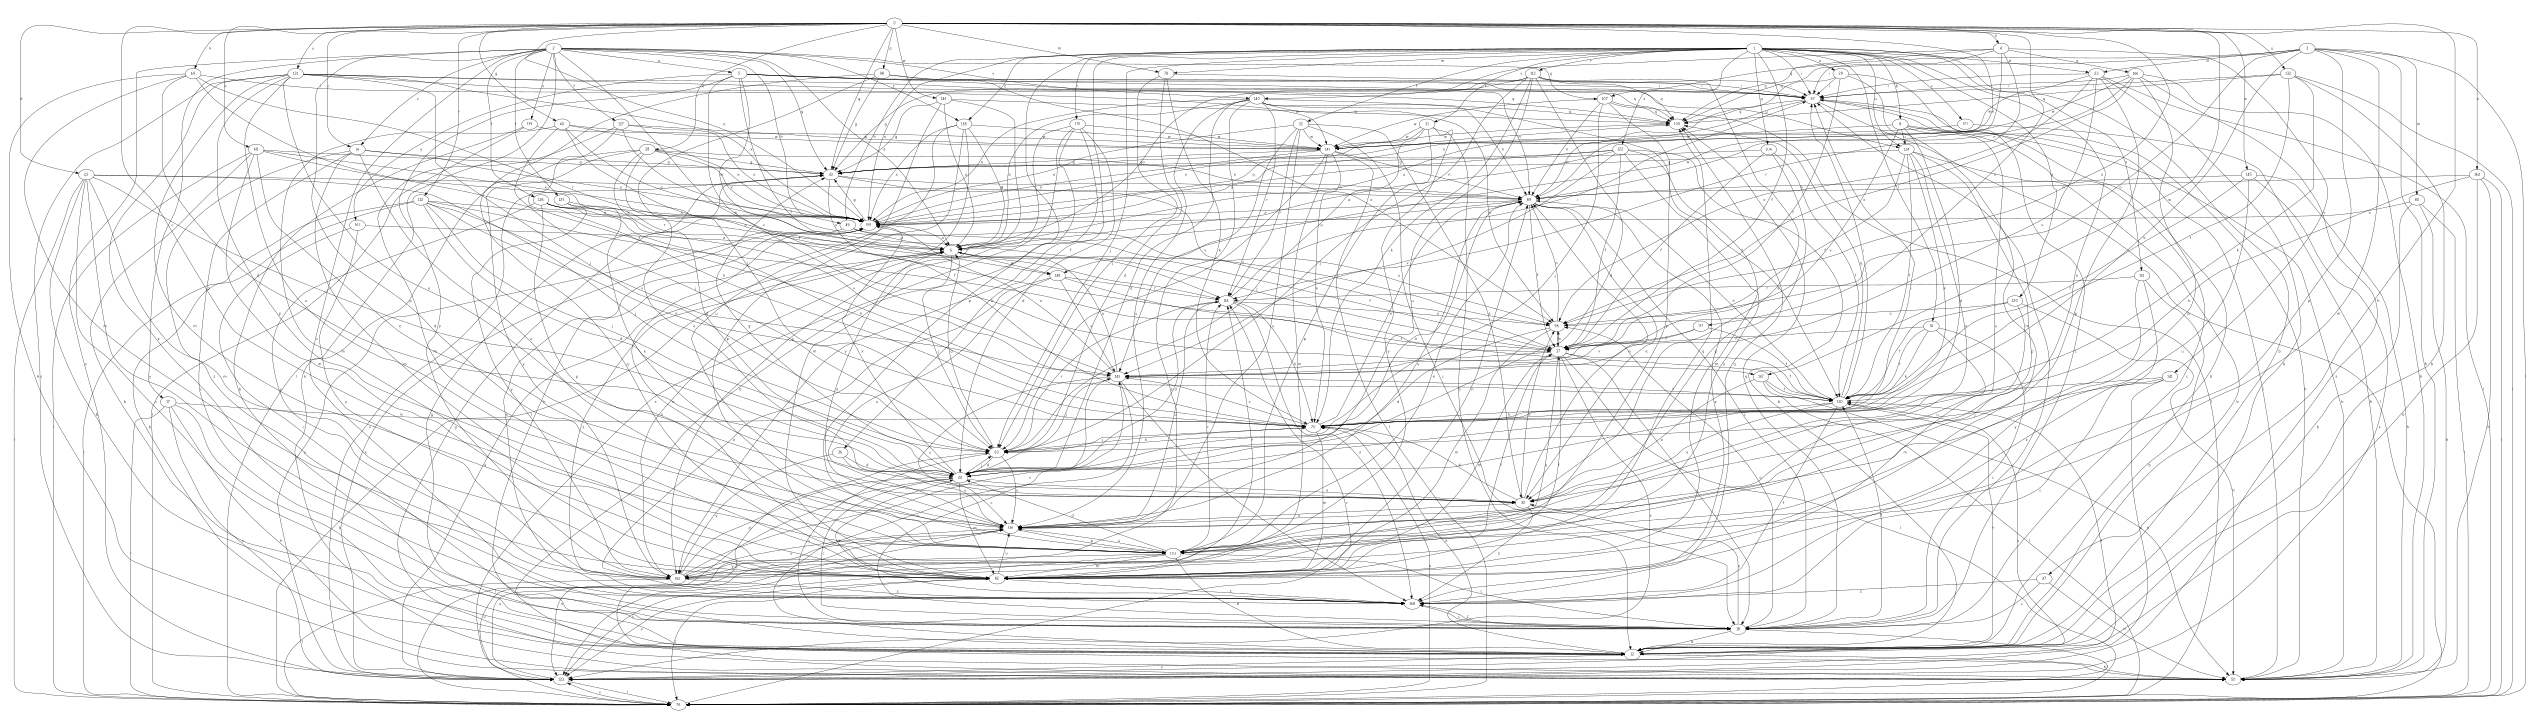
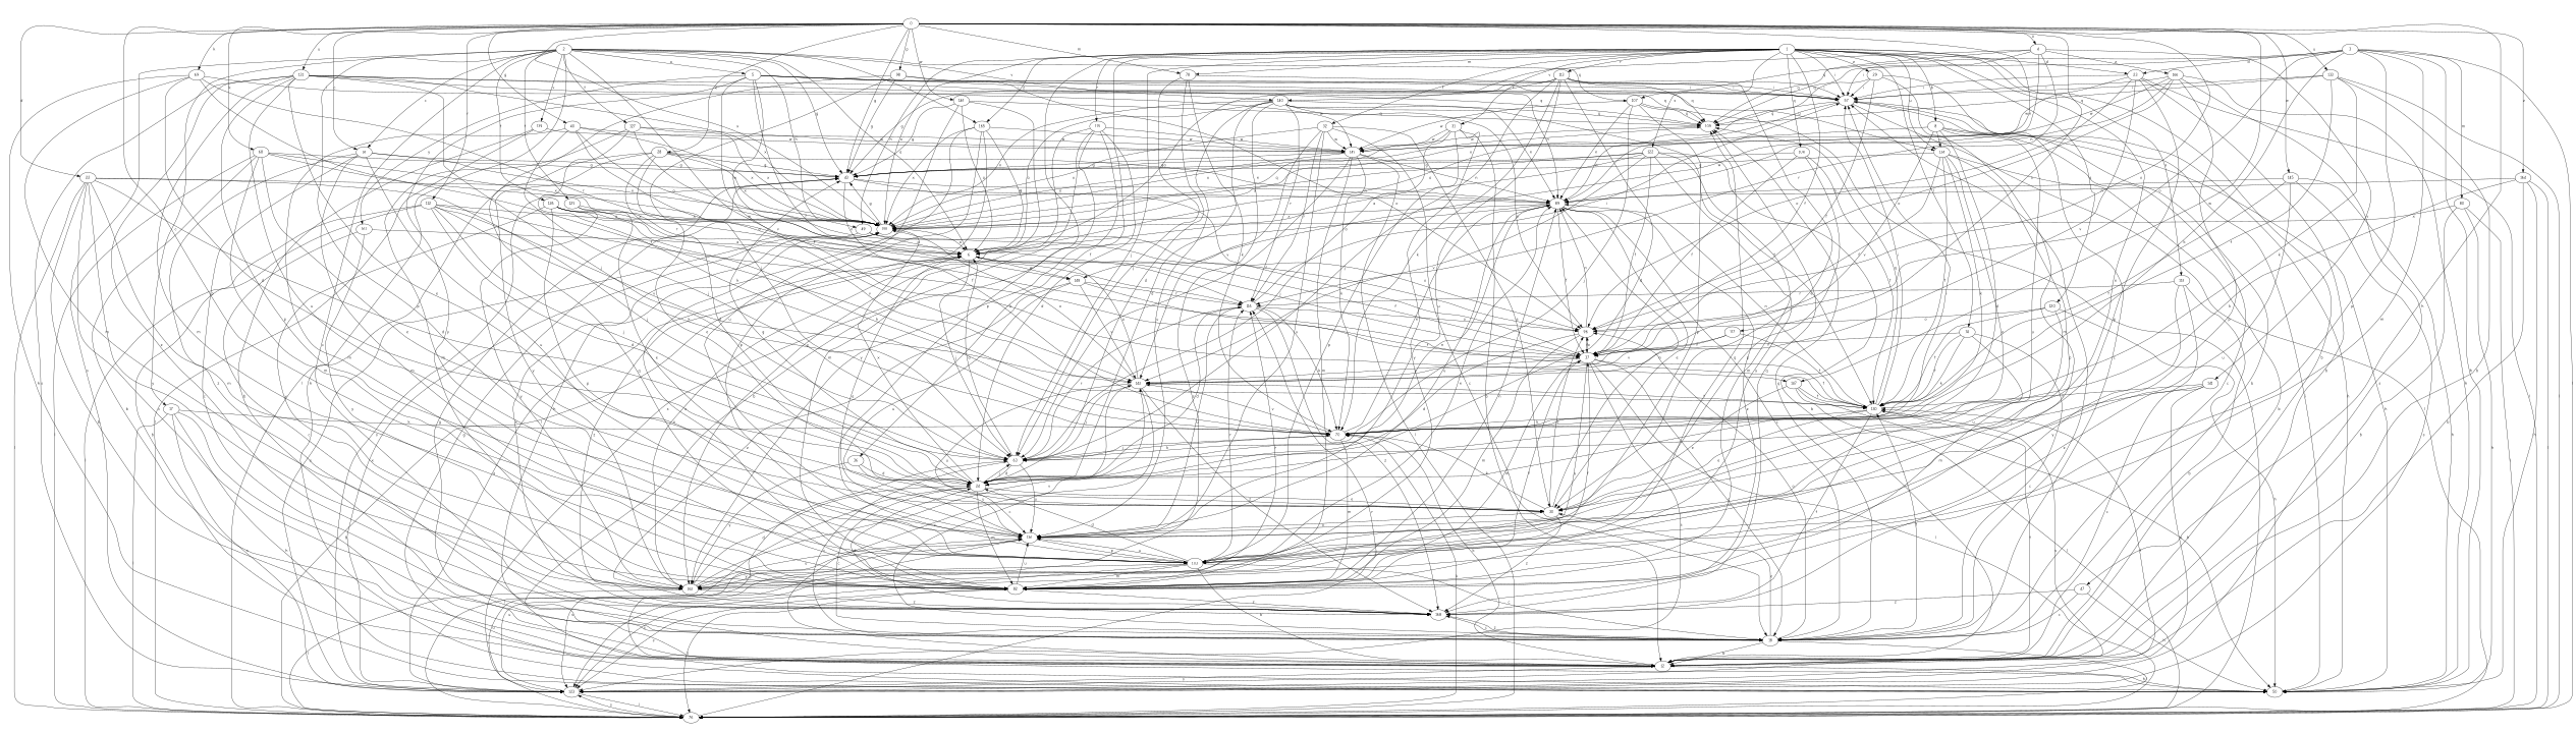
  strict digraph {
    fontname="Comic Neue"
    node [fontname="Comic Neue"]
    edge [fontname="Comic Neue"]
    0
    4
    14
    22
    28
    40
    43
    47
    68
    69
    78
    89
    96
    98
    103
    112
    117
    131
    133
    145
    146
    147
    155
    164
    57
    140
    109
    116
    141
    148
    166
    18
    82
    168
    136
    12
    63
    76
    162
    24
    30
    37
    6
    149
    123
    70
    50
    130
    142
    1
    8
    23
    29
    31
    32
    36
    49
    74
    104
    113
    115
    118
    120
-   121
    122
    134
    165
    2
    5
    17
    107
    126
    127
    129
    139
    161
    3
    80
    0 -> 4 [label=a]
    0 -> 14 [label=c]
    0 -> 22 [label=d]
    0 -> 28 [label=e]
    0 -> 40 [label=g]
    0 -> 43 [label=g]
    0 -> 47 [label=h]
    0 -> 68 [label=k]
    0 -> 69 [label=k]
    0 -> 78 [label=m]
    0 -> 89 [label=n]
    0 -> 96 [label=o]
    0 -> 98 [label=p]
    0 -> 103 [label=p]
    0 -> 112 [label=r]
    0 -> 117 [label=s]
    0 -> 131 [label=u]
    0 -> 133 [label=u]
    0 -> 145 [label=w]
    0 -> 146 [label=w]
    0 -> 147 [label=w]
    0 -> 155 [label=x]
    0 -> 164 [label=z]
    4 -> 57 [label=i]
    4 -> 140 [label=v]
    4 -> 109 [label=q]
    4 -> 116 [label=r]
    4 -> 141 [label=v]
    4 -> 148 [label=w]
    4 -> 166 [label=z]
    14 -> 43 [label=g]
    14 -> 155 [label=x]
    14 -> 18 [label=c]
    14 -> 82 [label=m]
    14 -> 168 [label=z]
    14 -> 136 [label=u]
    22 -> 89 [label=n]
    22 -> 18 [label=c]
    22 -> 82 [label=m]
    22 -> 12 [label=b]
    22 -> 63 [label=j]
    22 -> 76 [label=l]
    22 -> 162 [label=y]
    22 -> 24 [label=d]
    28 -> 43 [label=g]
    28 -> 89 [label=n]
    28 -> 155 [label=x]
    28 -> 82 [label=q]
    28 -> 162 [label=y]
    28 -> 24 [label=d]
    28 -> 30 [label=e]
    40 -> 155 [label=x]
    40 -> 82 [label=m]
    40 -> 63 [label=j]
    40 -> 37 [label=f]
    40 -> 6 [label=a]
    40 -> 149 [label=w]
    43 -> 89 [label=n]
    43 -> 37 [label=f]
    43 -> 123 [label=s]
    43 -> 70 [label=k]
    47 -> 18 [label=c]
    47 -> 168 [label=z]
    47 -> 50 [label=h]
    68 -> 43 [label=g]
    68 -> 155 [label=x]
    68 -> 116 [label=r]
    68 -> 82 [label=m]
    68 -> 12 [label=b]
    68 -> 76 [label=l]
    68 -> 30 [label=e]
    69 -> 57 [label=i]
    69 -> 116 [label=r]
    69 -> 82 [label=m]
    69 -> 24 [label=d]
    69 -> 50 [label=h]
    69 -> 130 [label=t]
    78 -> 57 [label=i]
    78 -> 63 [label=j]
    78 -> 24 [label=d]
    78 -> 70 [label=k]
    89 -> 155 [label=x]
    89 -> 18 [label=c]
    89 -> 168 [label=z]
    89 -> 136 [label=u]
    89 -> 30 [label=e]
    89 -> 37 [label=f]
    89 -> 6 [label=a]
    96 -> 89 [label=n]
    96 -> 82 [label=m]
    96 -> 24 [label=d]
    96 -> 37 [label=f]
    98 -> 43 [label=g]
    98 -> 96 [label=o]
    98 -> 57 [label=i]
    98 -> 63 [label=j]
    98 -> 50 [label=h]
    103 -> 89 [label=n]
    103 -> 116 [label=r]
    103 -> 18 [label=c]
    103 -> 82 [label=m]
    103 -> 136 [label=u]
    103 -> 12 [label=b]
    103 -> 162 [label=y]
    103 -> 24 [label=d]
    103 -> 123 [label=s]
    112 -> 155 [label=x]
    112 -> 12 [label=b]
    112 -> 63 [label=j]
    112 -> 76 [label=l]
    112 -> 24 [label=d]
    112 -> 37 [label=f]
    112 -> 70 [label=k]
    112 -> 142 [label=v]
    117 -> 37 [label=f]
    117 -> 130 [label=t]
    117 -> 142 [label=v]
    131 -> 103 [label=p]
    131 -> 155 [label=x]
    131 -> 57 [label=i]
    131 -> 109 [label=q]
    131 -> 82 [label=m]
    131 -> 168 [label=z]
    131 -> 136 [label=u]
    131 -> 63 [label=j]
    131 -> 30 [label=e]
    131 -> 149 [label=w]
    131 -> 123 [label=s]
    133 -> 57 [label=i]
    133 -> 109 [label=q]
    133 -> 12 [label=b]
    133 -> 76 [label=l]
    133 -> 70 [label=k]
    133 -> 130 [label=t]
    145 -> 89 [label=n]
    145 -> 136 [label=u]
    145 -> 123 [label=s]
    145 -> 50 [label=h]
    145 -> 130 [label=t]
    146 -> 43 [label=g]
    146 -> 109 [label=q]
    146 -> 136 [label=u]
    146 -> 162 [label=y]
    146 -> 6 [label=a]
    147 -> 76 [label=l]
    147 -> 30 [label=e]
    147 -> 50 [label=h]
    147 -> 130 [label=t]
    155 -> 43 [label=g]
    155 -> 109 [label=q]
    155 -> 6 [label=a]
    164 -> 89 [label=n]
    164 -> 12 [label=b]
    164 -> 76 [label=l]
    164 -> 70 [label=k]
    164 -> 50 [label=h]
    57 -> 109 [label=q]
    57 -> 12 [label=b]
    57 -> 76 [label=l]
    57 -> 6 [label=a]
    57 -> 50 [label=h]
    140 -> 89 [label=n]
    140 -> 96 [label=o]
    140 -> 155 [label=x]
    140 -> 109 [label=q]
    140 -> 116 [label=r]
    140 -> 136 [label=u]
    140 -> 24 [label=d]
    140 -> 6 [label=a]
    140 -> 123 [label=s]
    140 -> 130 [label=t]
    109 -> 149 [label=w]
    116 -> 96 [label=o]
    116 -> 57 [label=i]
    116 -> 168 [label=z]
    116 -> 136 [label=u]
    116 -> 24 [label=d]
    116 -> 70 [label=k]
-   141 -> 168 [label=c]
+   141 -> 18 [label=c]
    141 -> 63 [label=j]
    141 -> 123 [label=s]
    141 -> 130 [label=t]
    148 -> 116 [label=r]
    148 -> 168 [label=z]
    148 -> 136 [label=u]
    148 -> 130 [label=t]
    148 -> 142 [label=v]
    166 -> 89 [label=n]
    166 -> 96 [label=o]
    166 -> 103 [label=p]
    166 -> 57 [label=i]
    166 -> 149 [label=w]
    166 -> 123 [label=s]
    166 -> 50 [label=h]
    18 -> 96 [label=o]
    18 -> 57 [label=i]
    18 -> 109 [label=q]
    18 -> 168 [label=z]
    18 -> 12 [label=b]
    18 -> 76 [label=l]
    18 -> 30 [label=e]
    18 -> 130 [label=t]
    82 -> 89 [label=n]
    82 -> 155 [label=x]
    82 -> 109 [label=q]
    82 -> 116 [label=r]
    82 -> 168 [label=z]
    82 -> 136 [label=u]
    82 -> 76 [label=l]
    82 -> 37 [label=f]
    82 -> 123 [label=s]
    168 -> 155 [label=x]
    168 -> 109 [label=q]
    168 -> 18 [label=c]
    168 -> 24 [label=d]
    136 -> 103 [label=p]
    136 -> 6 [label=a]
    136 -> 123 [label=s]
    12 -> 43 [label=g]
    12 -> 123 [label=s]
    12 -> 70 [label=k]
    12 -> 50 [label=h]
    12 -> 130 [label=t]
    12 -> 142 [label=v]
    63 -> 116 [label=r]
    63 -> 18 [label=c]
    63 -> 136 [label=u]
    63 -> 24 [label=d]
    63 -> 6 [label=a]
    63 -> 70 [label=k]
    76 -> 116 [label=r]
    76 -> 136 [label=u]
    76 -> 123 [label=s]
    76 -> 70 [label=k]
    162 -> 168 [label=z]
    162 -> 136 [label=u]
    162 -> 76 [label=l]
    162 -> 24 [label=d]
    162 -> 37 [label=f]
    162 -> 6 [label=a]
    162 -> 142 [label=v]
    24 -> 43 [label=g]
    24 -> 89 [label=n]
    24 -> 155 [label=x]
    24 -> 57 [label=i]
    24 -> 18 [label=c]
    24 -> 82 [label=m]
    24 -> 63 [label=j]
    24 -> 76 [label=l]
    24 -> 30 [label=e]
    30 -> 89 [label=n]
    30 -> 96 [label=o]
    30 -> 168 [label=z]
    30 -> 136 [label=u]
    30 -> 70 [label=k]
    37 -> 96 [label=o]
    37 -> 18 [label=c]
    37 -> 82 [label=m]
    37 -> 76 [label=l]
    37 -> 162 [label=y]
    37 -> 123 [label=s]
    37 -> 130 [label=t]
    37 -> 142 [label=v]
    6 -> 148 [label=w]
    6 -> 168 [label=z]
    6 -> 63 [label=j]
    6 -> 37 [label=f]
    149 -> 43 [label=g]
    149 -> 89 [label=n]
    149 -> 155 [label=x]
    149 -> 82 [label=m]
    149 -> 63 [label=j]
    149 -> 76 [label=l]
    149 -> 70 [label=k]
    123 -> 155 [label=x]
    123 -> 136 [label=u]
    123 -> 76 [label=l]
    123 -> 6 [label=a]
    123 -> 130 [label=t]
    70 -> 89 [label=n]
    70 -> 82 [label=m]
    70 -> 63 [label=j]
    70 -> 142 [label=v]
    50 -> 43 [label=g]
    50 -> 57 [label=i]
    50 -> 63 [label=j]
    130 -> 89 [label=n]
    130 -> 57 [label=i]
    130 -> 109 [label=q]
    130 -> 168 [label=t]
    130 -> 30 [label=e]
    130 -> 123 [label=s]
    130 -> 70 [label=k]
    142 -> 155 [label=x]
    142 -> 18 [label=c]
    142 -> 168 [label=z]
    142 -> 136 [label=u]
    142 -> 63 [label=j]
    142 -> 6 [label=a]
    142 -> 130 [label=t]
    1 -> 78 [label=m]
    1 -> 103 [label=p]
    1 -> 155 [label=x]
    1 -> 57 [label=i]
    1 -> 12 [label=b]
    1 -> 63 [label=j]
    1 -> 30 [label=e]
    1 -> 37 [label=f]
    1 -> 8 [label=b]
    1 -> 23 [label=d]
    1 -> 29 [label=e]
    1 -> 31 [label=f]
    1 -> 32 [label=f]
    1 -> 36 [label=f]
    1 -> 49 [label=h]
    1 -> 74 [label=l]
    1 -> 104 [label=q]
    1 -> 113 [label=r]
    1 -> 115 [label=r]
    1 -> 118 [label=s]
    1 -> 120 [label=s]
-   1 -> 121 [label=s]
    1 -> 122 [label=s]
    1 -> 134 [label=u]
    1 -> 165 [label=z]
    8 -> 89 [label=n]
    8 -> 18 [label=c]
    8 -> 136 [label=u]
    8 -> 24 [label=d]
    8 -> 50 [label=h]
    8 -> 142 [label=v]
    8 -> 134 [label=u]
    23 -> 96 [label=o]
    23 -> 103 [label=p]
    23 -> 57 [label=i]
    23 -> 12 [label=b]
    23 -> 76 [label=l]
    23 -> 149 [label=w]
    23 -> 142 [label=v]
    29 -> 155 [label=x]
    29 -> 57 [label=i]
    29 -> 18 [label=c]
    29 -> 82 [label=m]
    29 -> 37 [label=f]
    31 -> 103 [label=p]
    31 -> 155 [label=x]
    31 -> 12 [label=b]
    31 -> 63 [label=j]
    31 -> 162 [label=y]
    31 -> 149 [label=w]
    32 -> 155 [label=x]
    32 -> 116 [label=r]
    32 -> 18 [label=c]
    32 -> 136 [label=u]
    32 -> 30 [label=e]
    32 -> 149 [label=w]
    32 -> 142 [label=v]
    36 -> 136 [label=u]
    36 -> 162 [label=y]
    36 -> 24 [label=d]
    49 -> 96 [label=o]
    49 -> 6 [label=a]
    49 -> 123 [label=s]
    74 -> 18 [label=c]
    74 -> 82 [label=m]
    74 -> 37 [label=f]
    74 -> 70 [label=k]
    74 -> 130 [label=t]
    104 -> 43 [label=g]
    104 -> 103 [label=p]
    104 -> 37 [label=f]
    104 -> 130 [label=t]
    113 -> 43 [label=g]
    113 -> 57 [label=i]
    113 -> 109 [label=q]
    113 -> 136 [label=u]
    113 -> 63 [label=j]
    113 -> 24 [label=d]
    113 -> 30 [label=e]
    113 -> 6 [label=a]
    113 -> 70 [label=k]
    115 -> 82 [label=m]
    115 -> 12 [label=b]
    115 -> 162 [label=y]
    115 -> 24 [label=d]
    115 -> 149 [label=w]
    115 -> 123 [label=s]
    118 -> 116 [label=r]
    118 -> 168 [label=z]
    118 -> 12 [label=b]
    118 -> 162 [label=y]
    120 -> 96 [label=o]
    120 -> 136 [label=u]
    120 -> 50 [label=h]
    120 -> 130 [label=t]
-   121 -> 149 [label=w]
-   121 -> 50 [label=h]
    122 -> 43 [label=g]
    122 -> 155 [label=x]
    122 -> 82 [label=m]
    122 -> 12 [label=b]
    122 -> 162 [label=y]
    122 -> 37 [label=f]
    122 -> 6 [label=a]
    122 -> 142 [label=v]
    134 -> 43 [label=g]
    134 -> 103 [label=p]
    134 -> 12 [label=b]
    134 -> 30 [label=e]
    134 -> 37 [label=f]
    134 -> 70 [label=k]
    134 -> 130 [label=t]
    165 -> 103 [label=p]
    165 -> 155 [label=x]
    165 -> 76 [label=l]
    165 -> 6 [label=a]
    165 -> 149 [label=w]
    165 -> 50 [label=h]
    2 -> 14 [label=c]
    2 -> 43 [label=g]
    2 -> 103 [label=p]
    2 -> 147 [label=w]
    2 -> 140 [label=v]
    2 -> 18 [label=c]
    2 -> 76 [label=l]
    2 -> 6 [label=a]
    2 -> 123 [label=s]
    2 -> 49 [label=h]
    2 -> 165 [label=z]
    2 -> 5 [label=a]
    2 -> 17 [label=c]
    2 -> 107 [label=q]
    2 -> 126 [label=t]
    2 -> 127 [label=t]
    2 -> 129 [label=t]
    2 -> 139 [label=v]
    5 -> 89 [label=n]
    5 -> 57 [label=i]
    5 -> 109 [label=q]
    5 -> 148 [label=w]
    5 -> 162 [label=y]
    5 -> 37 [label=f]
    5 -> 142 [label=v]
    5 -> 134 [label=u]
    5 -> 161 [label=y]
    17 -> 12 [label=b]
    17 -> 76 [label=l]
    17 -> 123 [label=s]
    17 -> 70 [label=k]
    17 -> 50 [label=h]
    107 -> 89 [label=n]
    107 -> 103 [label=p]
    107 -> 109 [label=q]
    107 -> 63 [label=j]
    107 -> 76 [label=l]
    107 -> 149 [label=w]
    126 -> 103 [label=p]
    126 -> 155 [label=x]
    126 -> 162 [label=y]
    126 -> 6 [label=a]
    126 -> 70 [label=k]
    126 -> 142 [label=v]
    127 -> 96 [label=o]
    127 -> 155 [label=x]
    127 -> 82 [label=m]
    127 -> 149 [label=w]
    127 -> 70 [label=k]
    129 -> 155 [label=x]
    129 -> 162 [label=y]
    129 -> 30 [label=e]
    139 -> 12 [label=b]
    139 -> 76 [label=l]
    139 -> 149 [label=w]
    161 -> 18 [label=c]
    161 -> 162 [label=y]
    161 -> 6 [label=a]
    3 -> 96 [label=o]
    3 -> 103 [label=p]
    3 -> 109 [label=q]
    3 -> 82 [label=m]
    3 -> 76 [label=l]
    3 -> 70 [label=k]
    3 -> 50 [label=h]
    3 -> 23 [label=d]
    3 -> 107 [label=q]
    3 -> 80 [label=m]
    80 -> 155 [label=x]
    80 -> 12 [label=b]
    80 -> 76 [label=l]
    80 -> 50 [label=h]
  }
